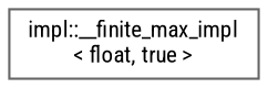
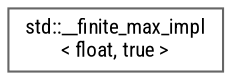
  digraph {
    rankdir=LR
    fontname="Roboto Condensed"
-   n1 [color=grey40 fillcolor=white fontname="Roboto Condensed" fontsize=10 height=0.2 label="impl::__finite_max_impl\l\< float, true \>" shape=box style=filled width=0.4]
+   n1 [color=grey40 fillcolor=white fontname="Roboto Condensed" fontsize=10 height=0.2 label="std::__finite_max_impl\l\< float, true \>" shape=box style=filled width=0.4]
  }
